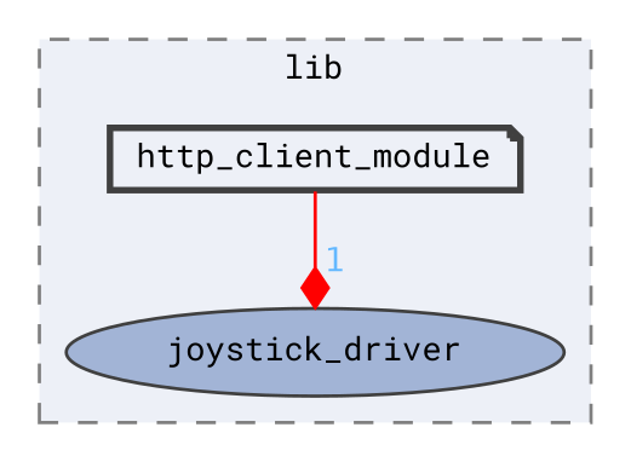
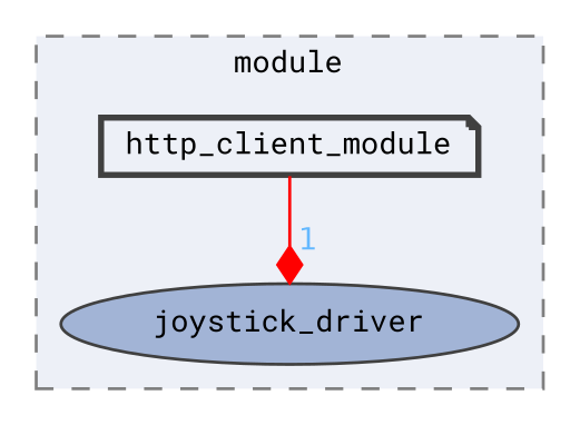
  digraph {
    compound=true
    fontname="Roboto Mono"
    node [color=grey25 fontname="Roboto Mono" fontsize=10]
    n1 [fillcolor="#a2b4d6" height=0.2 label=joystick_driver shape=ellipse style=filled width=0.4]
    n2 [fillcolor="#edf0f7" height=0.2 label=http_client_module shape=note style="filled,bold" width=0.4]
    subgraph cluster_1 {
      bgcolor="#edf0f7"
      fontsize=10
-     label=lib
+     label=module
      pencolor=grey50
      style="filled,dashed"
      n1
      n2
    }
    n2 -> n1 [color=red fontcolor=steelblue1 fontname="Roboto Mono" fontsize=10 headlabel=1 labeldistance=1.5 labelfontname=Helvetica labelfontsize=10 arrowhead=diamond]
  }
